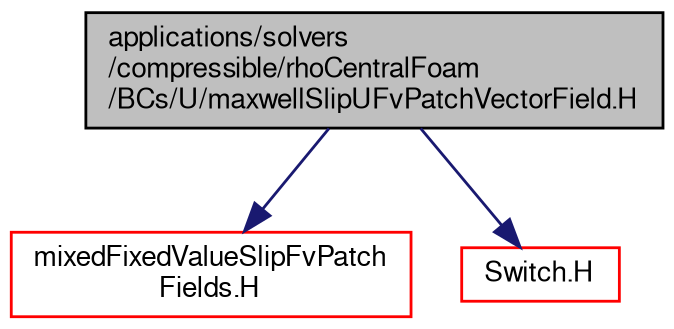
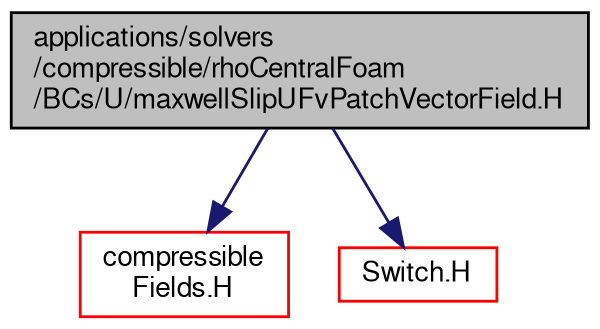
  digraph {
    node [color=red fontname=FreeSans fontsize=10 shape=record]
    edge [color=midnightblue fontname=FreeSans fontsize=10 labelfontname=FreeSans labelfontsize=10 style=solid]
    n1 [color=black fillcolor=grey75 fontcolor=black height=0.2 label="applications/solvers\l/compressible/rhoCentralFoam\l/BCs/U/maxwellSlipUFvPatchVectorField.H" style=filled width=0.4]
-   n2 [height=0.2 label="mixedFixedValueSlipFvPatch\lFields.H" width=0.4]
+   n2 [height=0.2 label="compressible\lFields.H" width=0.4]
    n3 [height=0.2 label="Switch.H" width=0.4]
    n1 -> n2
    n1 -> n3
  }
